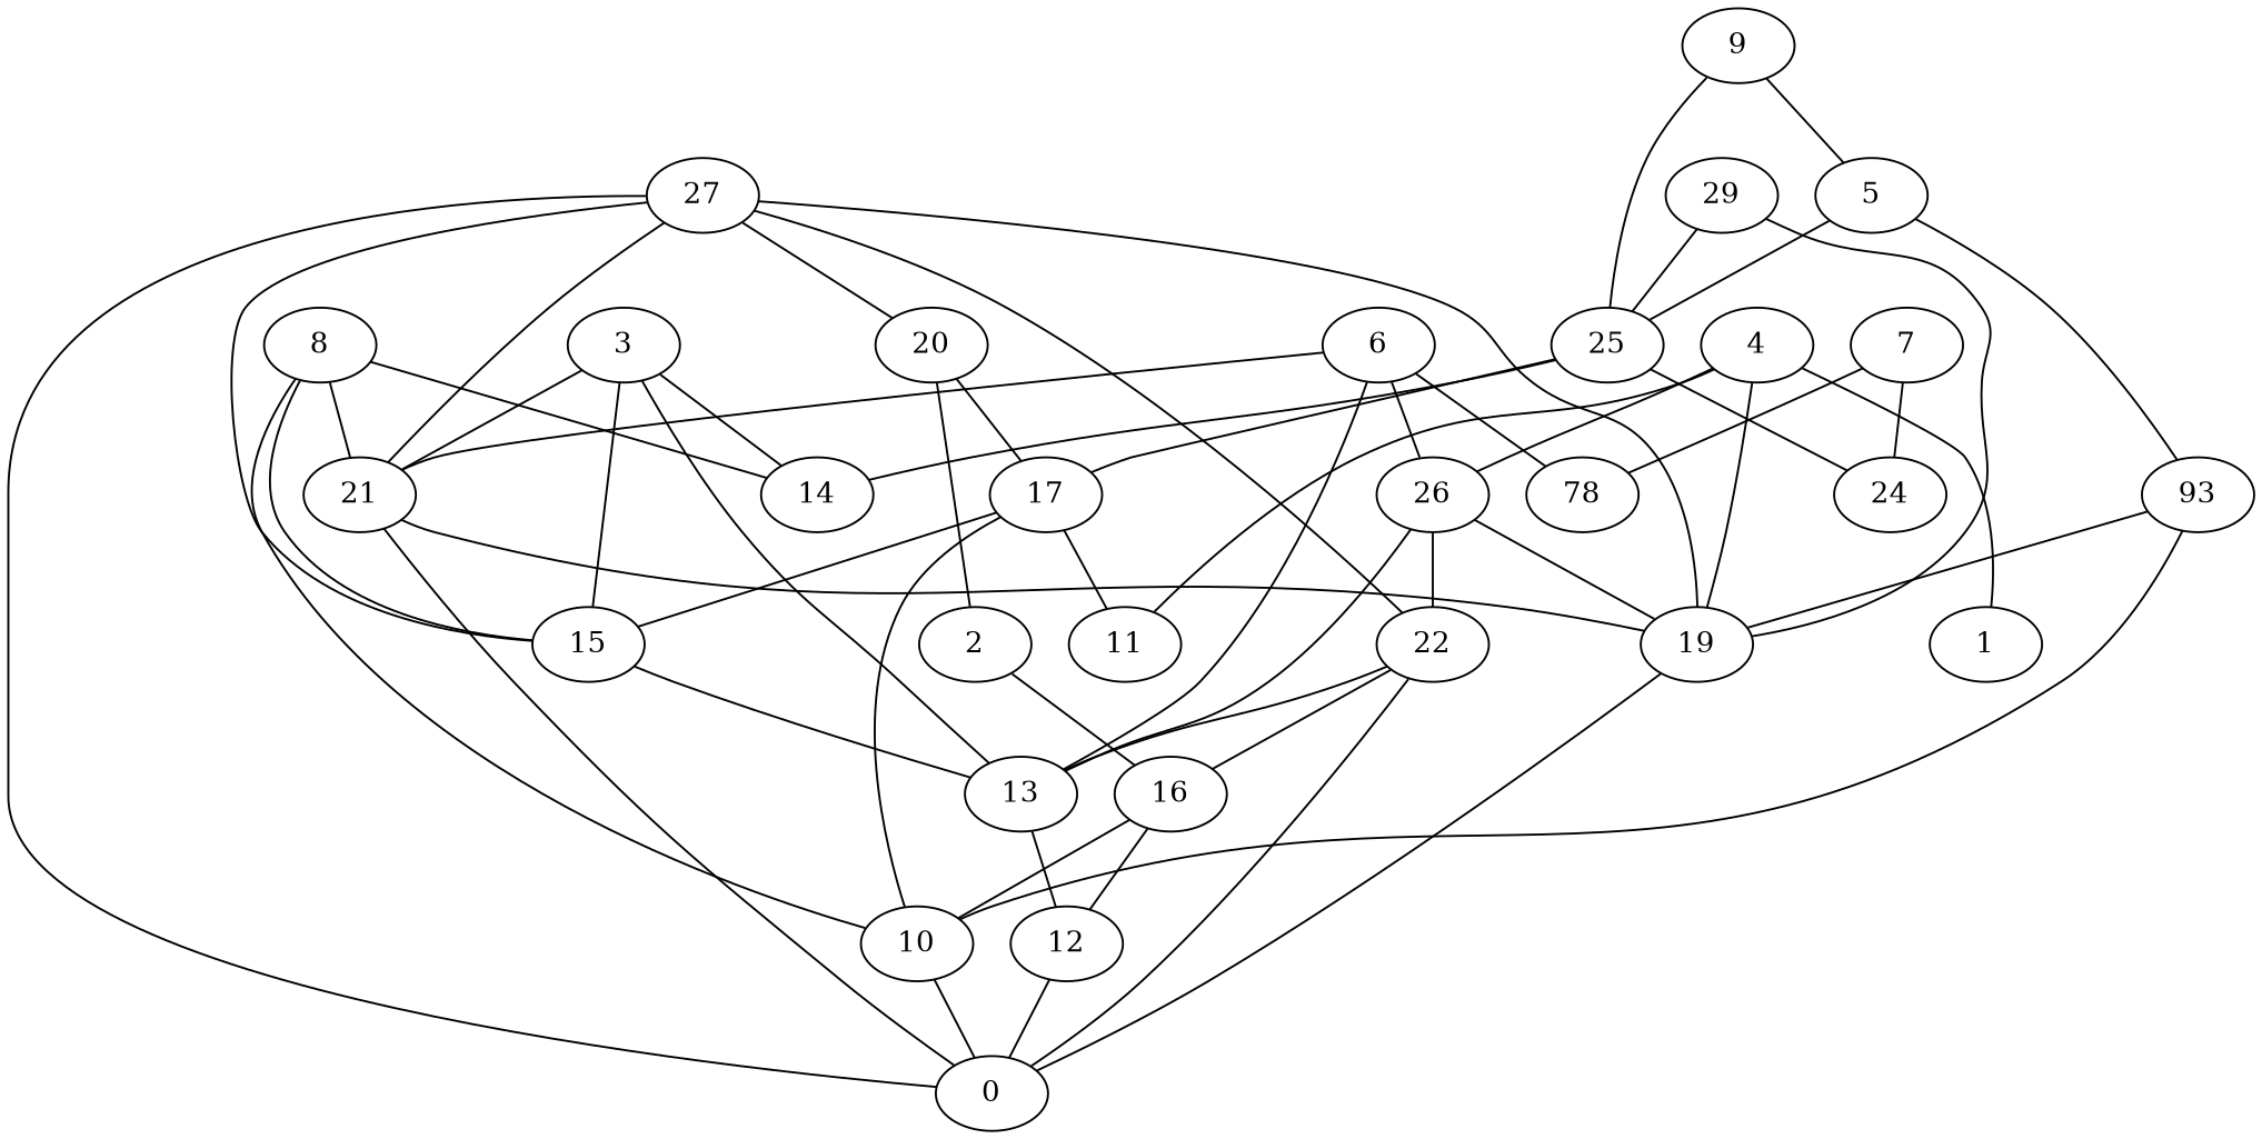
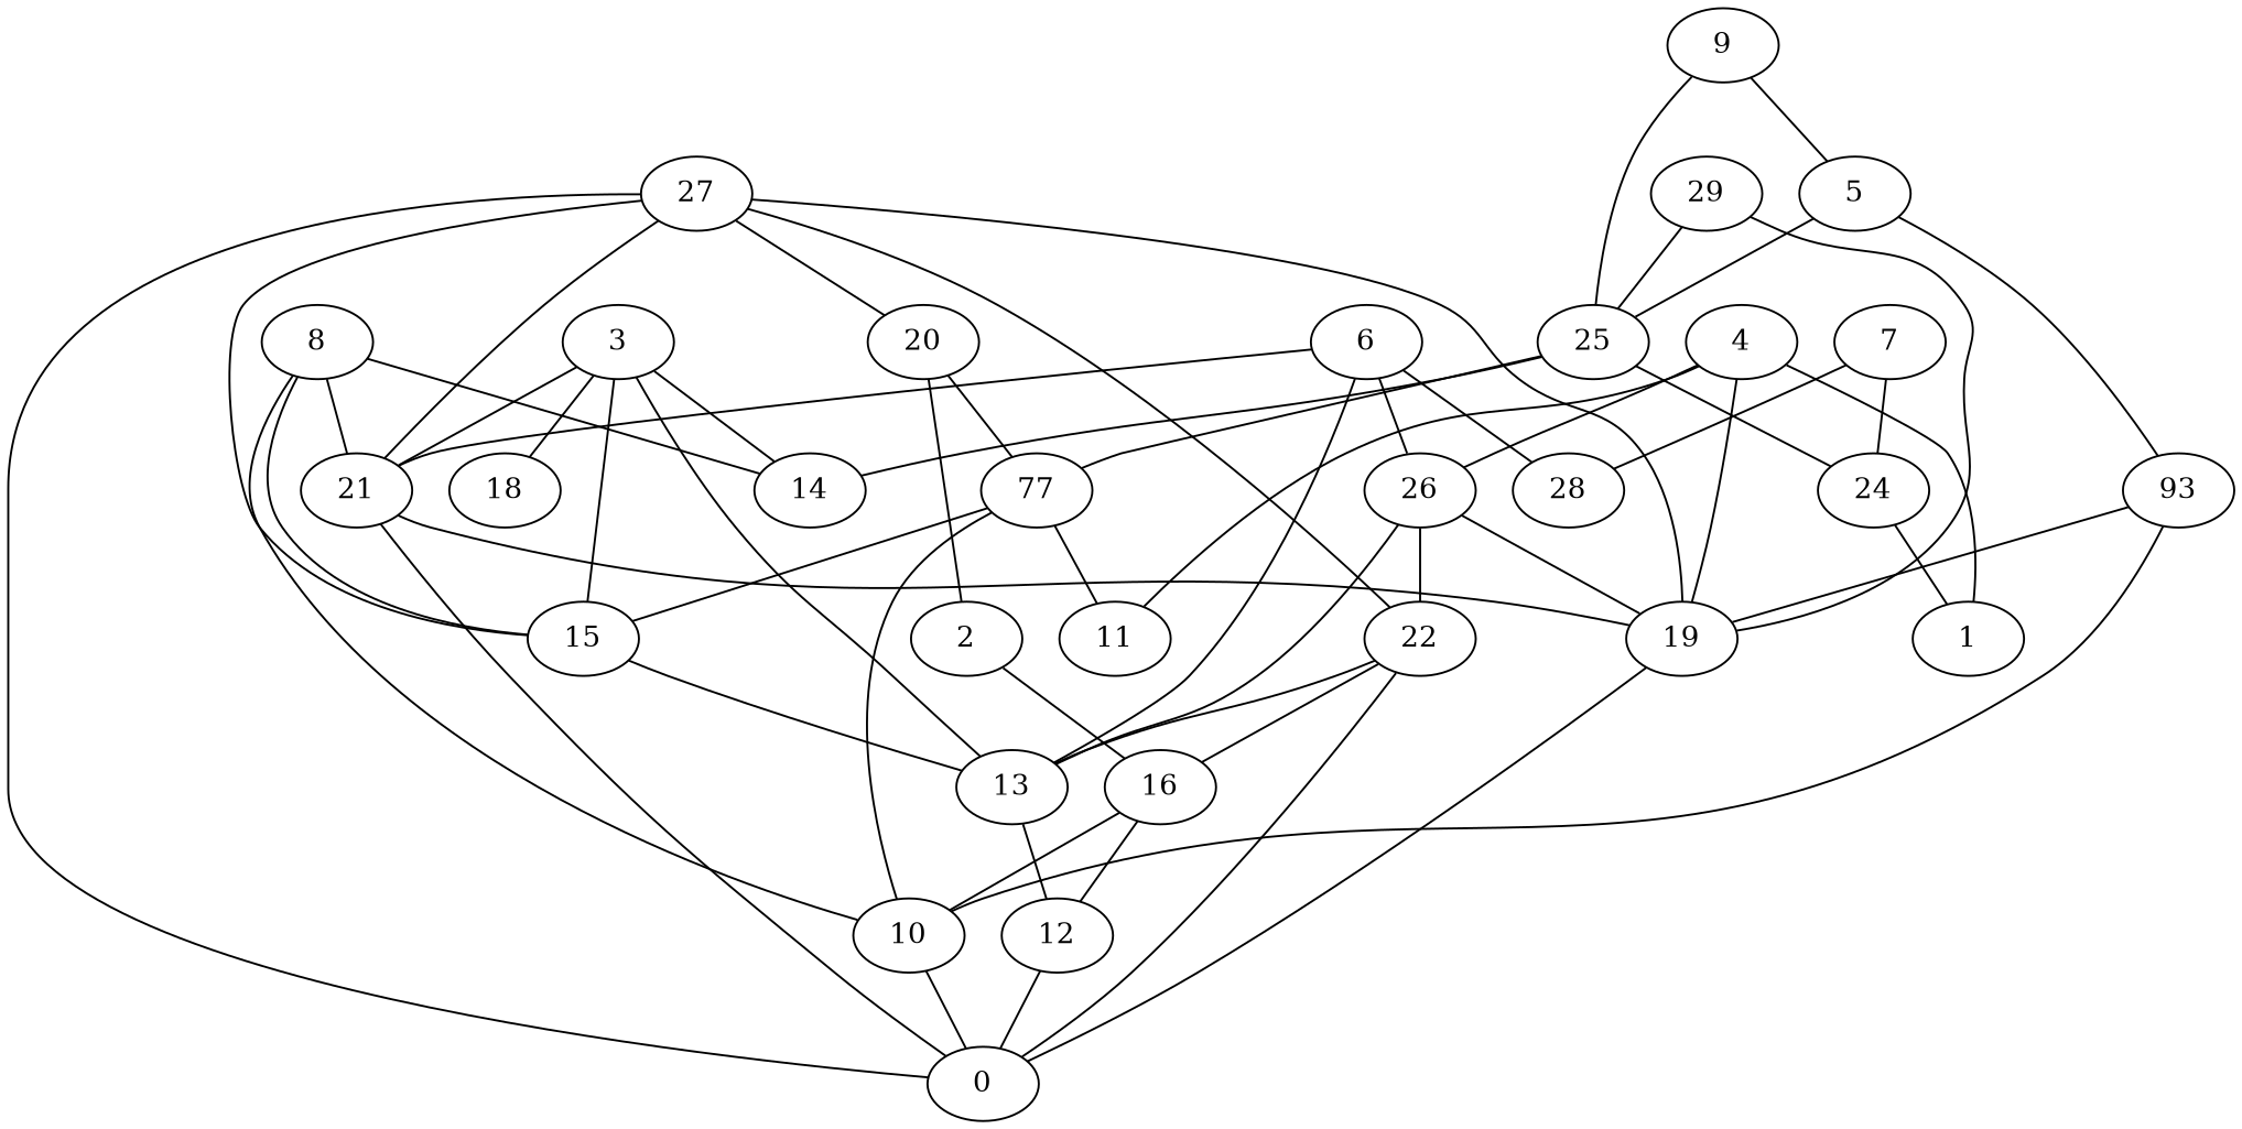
  digraph {
    edge [color=black dir=none]
    5
    25
    n3 [label=93]
-   17
+   17 [label=77]
    24
    14
    19
    10
    29
    0
    20
    2
    16
    26
    13
    22
    12
    21
    9
-   28 [label=78]
+   18
+   28
    15
    11
    27
    7
    1
    4
    8
    6
    3
    subgraph sub_1 {
      5
      25
      n3
      17
      24
      14
      19
      10
      29
      0
      20
      2
      16
      26
      13
      22
      12
      21
      9
+     18
      28
      15
      11
      27
      7
      1
      4
      8
      6
      3
    }
    5 -> 25
    5 -> n3
    25 -> 17
    25 -> 24
    25 -> 14
    n3 -> 19
    n3 -> 10
    17 -> 10
    17 -> 15
    17 -> 11
+   24 -> 1
    19 -> 0
    10 -> 0
    29 -> 25
    29 -> 19
    20 -> 17
    20 -> 2
    2 -> 16
    16 -> 10
    16 -> 12
    26 -> 19
    26 -> 13
    26 -> 22
    13 -> 12
    22 -> 0
    22 -> 16
    22 -> 13
    12 -> 0
    21 -> 19
    21 -> 0
    9 -> 5
    9 -> 25
    15 -> 13
    27 -> 19
    27 -> 0
    27 -> 20
    27 -> 22
    27 -> 21
    27 -> 15
    7 -> 24
    7 -> 28
    4 -> 19
    4 -> 26
    4 -> 11
    4 -> 1
    8 -> 14
    8 -> 10
    8 -> 21
    8 -> 15
    6 -> 26
    6 -> 13
    6 -> 21
    6 -> 28
    3 -> 14
    3 -> 13
    3 -> 21
+   3 -> 18
    3 -> 15
  }
